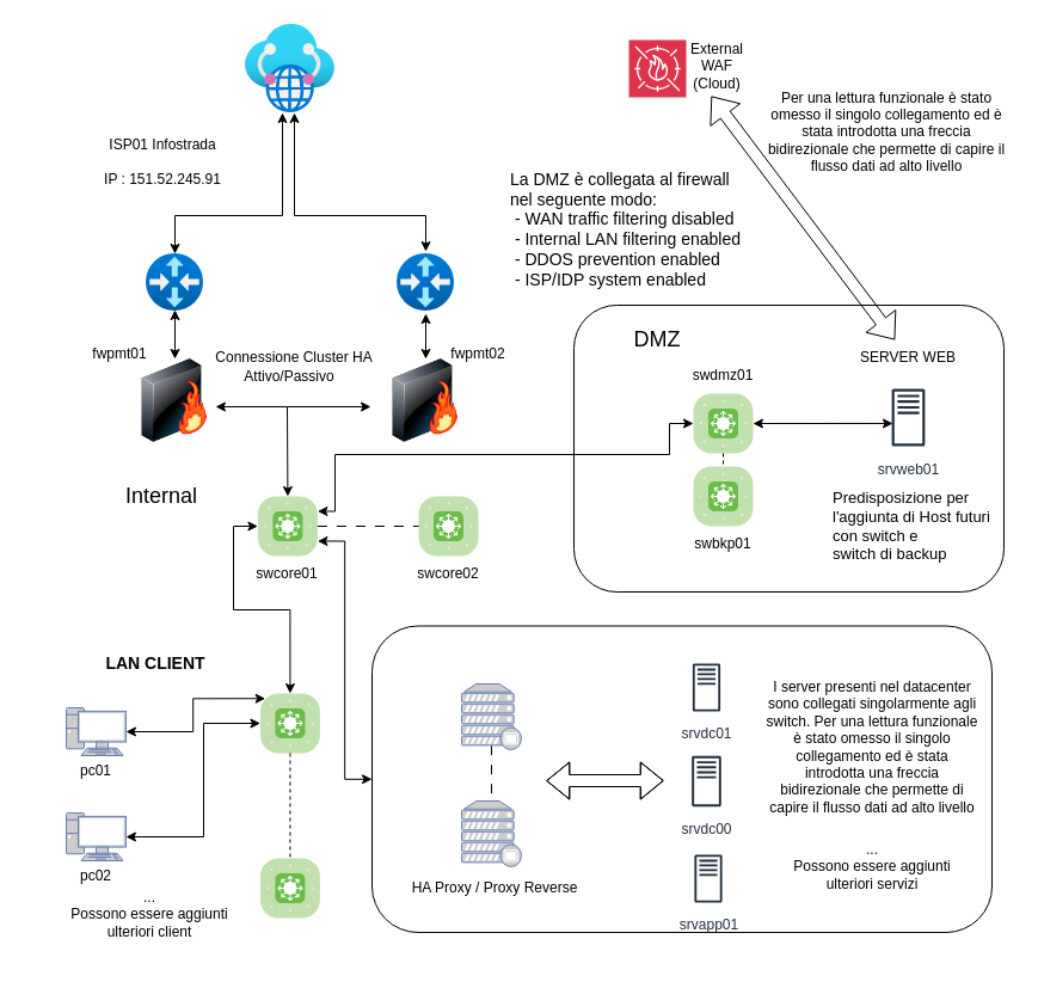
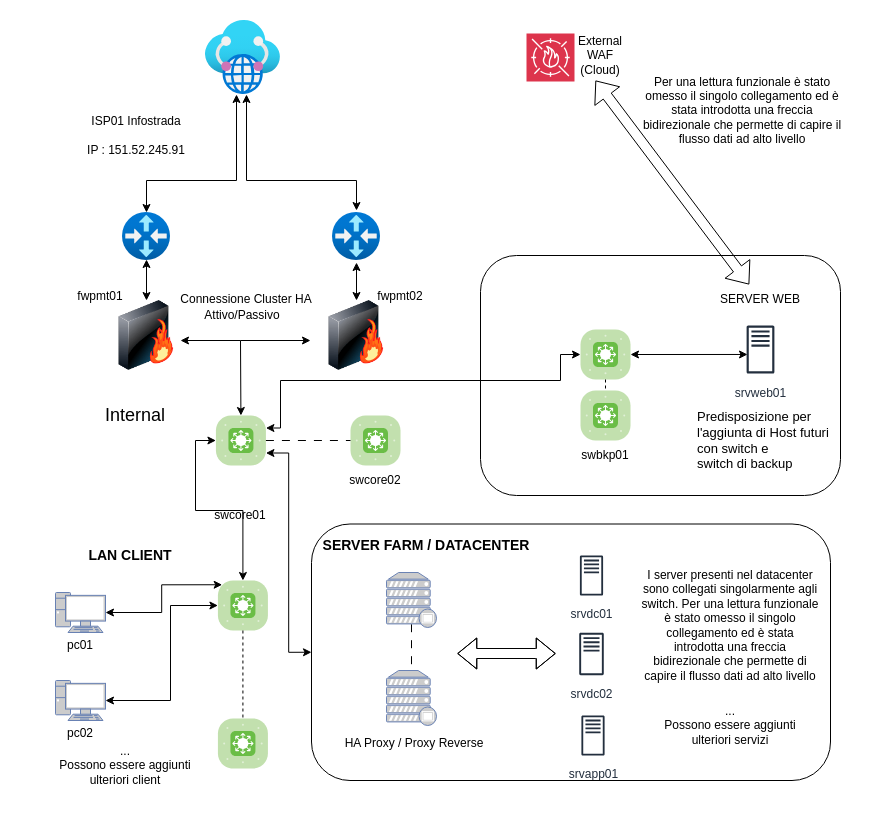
  <mxCell id="0" />
  <mxCell id="1" parent="0" />
  <mxCell id="2" value="" style="image;html=1;image=img/lib/clip_art/networking/Firewall-page1_128x128.png" parent="1" vertex="1"><mxGeometry x="326" y="300" width="60" height="70" as="geometry" /></mxCell>
  <mxCell id="3" value="" style="image;html=1;image=img/lib/clip_art/networking/Firewall-page1_128x128.png" parent="1" vertex="1"><mxGeometry x="116" y="300" width="60" height="70" as="geometry" /></mxCell>
  <mxCell id="4" style="edgeStyle=orthogonalEdgeStyle;rounded=0;orthogonalLoop=1;jettySize=auto;html=1;startArrow=classic;startFill=1;" parent="1" source="6" target="11" edge="1"><mxGeometry relative="1" as="geometry"><mxPoint x="146" y="210" as="targetPoint" /><Array as="points"><mxPoint x="236" y="180" /><mxPoint x="146" y="180" /></Array></mxGeometry></mxCell>
  <mxCell id="5" style="edgeStyle=orthogonalEdgeStyle;rounded=0;orthogonalLoop=1;jettySize=auto;html=1;startArrow=classic;startFill=1;" parent="1" source="6" edge="1"><mxGeometry relative="1" as="geometry"><mxPoint x="356" y="210" as="targetPoint" /><Array as="points"><mxPoint x="246" y="180" /><mxPoint x="356" y="180" /></Array></mxGeometry></mxCell>
  <mxCell id="6" value="" style="image;aspect=fixed;html=1;points=[];align=center;fontSize=12;image=img/lib/azure2/networking/Virtual_WANs.svg;" parent="1" vertex="1"><mxGeometry x="204.84" y="20" width="75.16" height="74" as="geometry" /></mxCell>
  <mxCell id="7" value="ISP01 Infostrada&lt;br&gt;&lt;br&gt;IP : 151.52.245.91" style="text;html=1;align=center;verticalAlign=middle;whiteSpace=wrap;rounded=0;" parent="1" vertex="1"><mxGeometry x="66" y="120" width="140" height="30" as="geometry" /></mxCell>
  <mxCell id="8" value="Connessione Cluster HA" style="text;html=1;align=center;verticalAlign=middle;whiteSpace=wrap;rounded=0;" parent="1" vertex="1"><mxGeometry x="176" y="279" width="140" height="40" as="geometry" /></mxCell>
  <mxCell id="9" value="fwpmt02" style="text;html=1;align=center;verticalAlign=middle;whiteSpace=wrap;rounded=0;" parent="1" vertex="1"><mxGeometry x="350" y="281" width="100" height="30" as="geometry" /></mxCell>
  <mxCell id="10" value="fwpmt01" style="text;html=1;align=center;verticalAlign=middle;whiteSpace=wrap;rounded=0;" parent="1" vertex="1"><mxGeometry x="50" y="281" width="100" height="30" as="geometry" /></mxCell>
  <mxCell id="11" value="" style="image;aspect=fixed;html=1;points=[];align=center;fontSize=12;image=img/lib/azure2/networking/Virtual_Router.svg;" parent="1" vertex="1"><mxGeometry x="122" y="212" width="48" height="48" as="geometry" /></mxCell>
  <mxCell id="12" value="" style="image;aspect=fixed;html=1;points=[];align=center;fontSize=12;image=img/lib/azure2/networking/Virtual_Router.svg;" parent="1" vertex="1"><mxGeometry x="332" y="212" width="48" height="48" as="geometry" /></mxCell>
  <mxCell id="13" style="edgeStyle=orthogonalEdgeStyle;rounded=0;orthogonalLoop=1;jettySize=auto;html=1;exitX=0.5;exitY=0;exitDx=0;exitDy=0;entryX=0.5;entryY=0.979;entryDx=0;entryDy=0;entryPerimeter=0;startArrow=classic;startFill=1;" parent="1" source="3" target="11" edge="1"><mxGeometry relative="1" as="geometry" /></mxCell>
  <mxCell id="14" value="Attivo/Passivo" style="text;html=1;align=center;verticalAlign=middle;whiteSpace=wrap;rounded=0;" parent="1" vertex="1"><mxGeometry x="212.42" y="300" width="60" height="30" as="geometry" /></mxCell>
  <mxCell id="15" style="edgeStyle=orthogonalEdgeStyle;rounded=0;orthogonalLoop=1;jettySize=auto;html=1;exitX=0.5;exitY=0;exitDx=0;exitDy=0;entryX=0.5;entryY=1.042;entryDx=0;entryDy=0;entryPerimeter=0;startArrow=classic;startFill=1;" parent="1" source="2" target="12" edge="1"><mxGeometry relative="1" as="geometry" /></mxCell>
  <mxCell id="16" value="" style="verticalLabelPosition=bottom;sketch=0;html=1;fillColor=#6ABD46;strokeColor=#ffffff;verticalAlign=top;align=center;points=[[0.085,0.085,0],[0.915,0.085,0],[0.915,0.915,0],[0.085,0.915,0],[0.25,0,0],[0.5,0,0],[0.75,0,0],[1,0.25,0],[1,0.5,0],[1,0.75,0],[0.75,1,0],[0.5,1,0],[0.25,1,0],[0,0.75,0],[0,0.5,0],[0,0.25,0]];pointerEvents=1;shape=mxgraph.cisco_safe.compositeIcon;bgIcon=mxgraph.cisco_safe.architecture.generic_appliance;resIcon=mxgraph.cisco_safe.architecture.l3_switch;" parent="1" vertex="1"><mxGeometry x="580" y="329" width="50" height="50" as="geometry" /></mxCell>
  <mxCell id="17" value="" style="verticalLabelPosition=bottom;sketch=0;html=1;fillColor=#6ABD46;strokeColor=#ffffff;verticalAlign=top;align=center;points=[[0.085,0.085,0],[0.915,0.085,0],[0.915,0.915,0],[0.085,0.915,0],[0.25,0,0],[0.5,0,0],[0.75,0,0],[1,0.25,0],[1,0.5,0],[1,0.75,0],[0.75,1,0],[0.5,1,0],[0.25,1,0],[0,0.75,0],[0,0.5,0],[0,0.25,0]];pointerEvents=1;shape=mxgraph.cisco_safe.compositeIcon;bgIcon=mxgraph.cisco_safe.architecture.generic_appliance;resIcon=mxgraph.cisco_safe.architecture.l3_switch;" parent="1" vertex="1"><mxGeometry x="580" y="390" width="50" height="50" as="geometry" /></mxCell>
  <mxCell id="18" style="edgeStyle=orthogonalEdgeStyle;rounded=0;orthogonalLoop=1;jettySize=auto;html=1;exitX=0.5;exitY=1;exitDx=0;exitDy=0;exitPerimeter=0;entryX=0.5;entryY=0;entryDx=0;entryDy=0;entryPerimeter=0;dashed=1;endArrow=none;endFill=0;" parent="1" source="16" target="17" edge="1"><mxGeometry relative="1" as="geometry" /></mxCell>
- <mxCell id="19" value="swdmz01" style="text;html=1;align=center;verticalAlign=middle;whiteSpace=wrap;rounded=0;" parent="1" vertex="1"><mxGeometry x="560" y="299" width="90" height="30" as="geometry" /></mxCell>
  <mxCell id="20" style="edgeStyle=orthogonalEdgeStyle;rounded=0;orthogonalLoop=1;jettySize=auto;html=1;exitX=0.5;exitY=0.94;exitDx=0;exitDy=0;exitPerimeter=0;dashed=1;dashPattern=8 8;endArrow=none;endFill=0;" parent="1" source="21" target="22" edge="1"><mxGeometry relative="1" as="geometry" /></mxCell>
  <mxCell id="21" value="" style="fontColor=#0066CC;verticalAlign=top;verticalLabelPosition=bottom;labelPosition=center;align=center;html=1;outlineConnect=0;fillColor=#CCCCCC;strokeColor=#6881B3;gradientColor=none;gradientDirection=north;strokeWidth=2;shape=mxgraph.networks.proxy_server;" parent="1" vertex="1"><mxGeometry x="386" y="572" width="50" height="55" as="geometry" /></mxCell>
  <mxCell id="22" value="" style="fontColor=#0066CC;verticalAlign=top;verticalLabelPosition=bottom;labelPosition=center;align=center;html=1;outlineConnect=0;fillColor=#CCCCCC;strokeColor=#6881B3;gradientColor=none;gradientDirection=north;strokeWidth=2;shape=mxgraph.networks.proxy_server;" parent="1" vertex="1"><mxGeometry x="386" y="670" width="50" height="55" as="geometry" /></mxCell>
  <mxCell id="23" value="HA Proxy / Proxy Reverse" style="text;html=1;align=center;verticalAlign=middle;whiteSpace=wrap;rounded=0;" parent="1" vertex="1"><mxGeometry x="342" y="728" width="144" height="30" as="geometry" /></mxCell>
  <mxCell id="24" style="edgeStyle=orthogonalEdgeStyle;rounded=0;orthogonalLoop=1;jettySize=auto;html=1;exitX=0.5;exitY=1;exitDx=0;exitDy=0;" parent="1" source="23" target="23" edge="1"><mxGeometry relative="1" as="geometry" /></mxCell>
  <mxCell id="25" value="srvweb01" style="sketch=0;outlineConnect=0;fontColor=#232F3E;gradientColor=none;strokeColor=#232F3E;fillColor=#ffffff;dashed=0;verticalLabelPosition=bottom;verticalAlign=top;align=center;html=1;fontSize=12;fontStyle=0;aspect=fixed;shape=mxgraph.aws4.resourceIcon;resIcon=mxgraph.aws4.traditional_server;" parent="1" vertex="1"><mxGeometry x="730" y="319" width="60" height="60" as="geometry" /></mxCell>
  <mxCell id="26" value="&lt;font style=&quot;font-size: 18px;&quot;&gt;Internal&lt;br&gt;&lt;/font&gt;" style="text;html=1;align=center;verticalAlign=middle;whiteSpace=wrap;rounded=0;" parent="1" vertex="1"><mxGeometry x="105" y="400" width="60" height="30" as="geometry" /></mxCell>
- <mxCell id="27" value="&lt;font style=&quot;font-size: 18px;&quot;&gt;DMZ&lt;/font&gt;" style="text;html=1;align=center;verticalAlign=middle;whiteSpace=wrap;rounded=0;" parent="1" vertex="1"><mxGeometry x="520" y="269" width="60" height="30" as="geometry" /></mxCell>
+ <mxCell id="28" value="&lt;font style=&quot;font-size: 14px;&quot;&gt;&lt;b&gt;SERVER FARM / DATACENTER&lt;/b&gt;&lt;/font&gt;" style="text;html=1;align=center;verticalAlign=middle;whiteSpace=wrap;rounded=0;" parent="1" vertex="1"><mxGeometry x="316" y="530" width="220" height="30" as="geometry" /></mxCell>
  <mxCell id="29" style="edgeStyle=orthogonalEdgeStyle;rounded=0;orthogonalLoop=1;jettySize=auto;html=1;exitX=1;exitY=0.5;exitDx=0;exitDy=0;exitPerimeter=0;entryX=0.283;entryY=0.583;entryDx=0;entryDy=0;entryPerimeter=0;startArrow=classic;startFill=1;" parent="1" source="16" target="25" edge="1"><mxGeometry relative="1" as="geometry" /></mxCell>
  <mxCell id="30" value="swbkp01" style="text;html=1;align=center;verticalAlign=middle;whiteSpace=wrap;rounded=0;" parent="1" vertex="1"><mxGeometry x="560" y="440" width="90" height="30" as="geometry" /></mxCell>
  <mxCell id="31" value="&lt;div style=&quot;font-size: 13px;&quot;&gt;&lt;span style=&quot;text-wrap: nowrap; background-color: initial;&quot;&gt;&lt;font style=&quot;font-size: 13px;&quot;&gt;Predisposizione per&lt;/font&gt;&lt;/span&gt;&lt;/div&gt;&lt;span style=&quot;text-wrap: nowrap; font-size: 13px;&quot;&gt;&lt;font style=&quot;font-size: 13px;&quot;&gt;l'aggiunta di Host futuri &lt;br&gt;con switch e &lt;br&gt;switch di backup&lt;/font&gt;&lt;/span&gt;" style="text;html=1;align=left;verticalAlign=middle;whiteSpace=wrap;rounded=0;" parent="1" vertex="1"><mxGeometry x="695" y="400" width="130" height="80" as="geometry" /></mxCell>
- <mxCell id="32" value="&lt;font style=&quot;font-size: 14px;&quot;&gt;La DMZ è collegata al firewall nel seguente modo:&lt;br&gt;&amp;nbsp;- WAN traffic filtering disabled&amp;nbsp;&lt;br&gt;&amp;nbsp;- Internal LAN filtering enabled&amp;nbsp;&lt;/font&gt;&lt;div style=&quot;font-size: 14px;&quot;&gt;&lt;font style=&quot;font-size: 14px;&quot;&gt;&amp;nbsp;- DDOS prevention enabled&lt;br&gt;&amp;nbsp;- ISP/IDP system enabled&lt;br&gt;&lt;/font&gt;&lt;br&gt;&lt;/div&gt;" style="text;html=1;align=left;verticalAlign=middle;whiteSpace=wrap;rounded=0;" parent="1" vertex="1"><mxGeometry x="425" y="150" width="205" height="100" as="geometry" /></mxCell>
  <mxCell id="33" value="" style="verticalLabelPosition=bottom;sketch=0;html=1;fillColor=#6ABD46;strokeColor=#ffffff;verticalAlign=top;align=center;points=[[0.085,0.085,0],[0.915,0.085,0],[0.915,0.915,0],[0.085,0.915,0],[0.25,0,0],[0.5,0,0],[0.75,0,0],[1,0.25,0],[1,0.5,0],[1,0.75,0],[0.75,1,0],[0.5,1,0],[0.25,1,0],[0,0.75,0],[0,0.5,0],[0,0.25,0]];pointerEvents=1;shape=mxgraph.cisco_safe.compositeIcon;bgIcon=mxgraph.cisco_safe.architecture.generic_appliance;resIcon=mxgraph.cisco_safe.architecture.l3_switch;" parent="1" vertex="1"><mxGeometry x="217.42" y="580" width="50" height="50" as="geometry" /></mxCell>
  <mxCell id="34" value="" style="verticalLabelPosition=bottom;sketch=0;html=1;fillColor=#6ABD46;strokeColor=#ffffff;verticalAlign=top;align=center;points=[[0.085,0.085,0],[0.915,0.085,0],[0.915,0.915,0],[0.085,0.915,0],[0.25,0,0],[0.5,0,0],[0.75,0,0],[1,0.25,0],[1,0.5,0],[1,0.75,0],[0.75,1,0],[0.5,1,0],[0.25,1,0],[0,0.75,0],[0,0.5,0],[0,0.25,0]];pointerEvents=1;shape=mxgraph.cisco_safe.compositeIcon;bgIcon=mxgraph.cisco_safe.architecture.generic_appliance;resIcon=mxgraph.cisco_safe.architecture.l3_switch;" parent="1" vertex="1"><mxGeometry x="217.42" y="718" width="50" height="50" as="geometry" /></mxCell>
  <mxCell id="35" style="edgeStyle=orthogonalEdgeStyle;rounded=0;orthogonalLoop=1;jettySize=auto;html=1;exitX=0.5;exitY=1;exitDx=0;exitDy=0;exitPerimeter=0;entryX=0.5;entryY=0;entryDx=0;entryDy=0;entryPerimeter=0;dashed=1;endArrow=none;endFill=0;" parent="1" source="33" target="34" edge="1"><mxGeometry relative="1" as="geometry" /></mxCell>
  <mxCell id="36" style="edgeStyle=orthogonalEdgeStyle;rounded=0;orthogonalLoop=1;jettySize=auto;html=1;exitX=1;exitY=0.75;exitDx=0;exitDy=0;exitPerimeter=0;entryX=0;entryY=0.5;entryDx=0;entryDy=0;startArrow=classic;startFill=1;" parent="1" source="37" target="60" edge="1"><mxGeometry relative="1" as="geometry" /></mxCell>
  <mxCell id="37" value="" style="verticalLabelPosition=bottom;sketch=0;html=1;fillColor=#6ABD46;strokeColor=#ffffff;verticalAlign=top;align=center;points=[[0.085,0.085,0],[0.915,0.085,0],[0.915,0.915,0],[0.085,0.915,0],[0.25,0,0],[0.5,0,0],[0.75,0,0],[1,0.25,0],[1,0.5,0],[1,0.75,0],[0.75,1,0],[0.5,1,0],[0.25,1,0],[0,0.75,0],[0,0.5,0],[0,0.25,0]];pointerEvents=1;shape=mxgraph.cisco_safe.compositeIcon;bgIcon=mxgraph.cisco_safe.architecture.generic_appliance;resIcon=mxgraph.cisco_safe.architecture.l3_switch;" parent="1" vertex="1"><mxGeometry x="215.42" y="415" width="50" height="50" as="geometry" /></mxCell>
  <mxCell id="38" value="" style="verticalLabelPosition=bottom;sketch=0;html=1;fillColor=#6ABD46;strokeColor=#ffffff;verticalAlign=top;align=center;points=[[0.085,0.085,0],[0.915,0.085,0],[0.915,0.915,0],[0.085,0.915,0],[0.25,0,0],[0.5,0,0],[0.75,0,0],[1,0.25,0],[1,0.5,0],[1,0.75,0],[0.75,1,0],[0.5,1,0],[0.25,1,0],[0,0.75,0],[0,0.5,0],[0,0.25,0]];pointerEvents=1;shape=mxgraph.cisco_safe.compositeIcon;bgIcon=mxgraph.cisco_safe.architecture.generic_appliance;resIcon=mxgraph.cisco_safe.architecture.l3_switch;" parent="1" vertex="1"><mxGeometry x="350" y="415" width="50" height="50" as="geometry" /></mxCell>
  <mxCell id="39" value="" style="rounded=1;whiteSpace=wrap;html=1;fillColor=none;" parent="1" vertex="1"><mxGeometry x="480" y="255" width="360" height="240" as="geometry" /></mxCell>
- <mxCell id="40" value="swcore01" style="text;html=1;align=center;verticalAlign=middle;whiteSpace=wrap;rounded=0;" parent="1" vertex="1"><mxGeometry x="210.42" y="465" width="60" height="30" as="geometry" /></mxCell>
+ <mxCell id="40" value="swcore01" style="text;html=1;align=center;verticalAlign=middle;whiteSpace=wrap;rounded=0;" parent="1" vertex="1"><mxGeometry x="210.42" y="500" width="60" height="30" as="geometry" /></mxCell>
  <mxCell id="41" value="swcore02" style="text;html=1;align=center;verticalAlign=middle;whiteSpace=wrap;rounded=0;" parent="1" vertex="1"><mxGeometry x="345" y="465" width="60" height="30" as="geometry" /></mxCell>
  <mxCell id="42" style="edgeStyle=orthogonalEdgeStyle;rounded=0;orthogonalLoop=1;jettySize=auto;html=1;exitX=1;exitY=0.5;exitDx=0;exitDy=0;exitPerimeter=0;entryX=0;entryY=0.5;entryDx=0;entryDy=0;entryPerimeter=0;endArrow=none;endFill=0;dashed=1;dashPattern=8 8;" parent="1" source="37" target="38" edge="1"><mxGeometry relative="1" as="geometry" /></mxCell>
  <mxCell id="43" value="" style="fontColor=#0066CC;verticalAlign=top;verticalLabelPosition=bottom;labelPosition=center;align=center;html=1;outlineConnect=0;fillColor=#CCCCCC;strokeColor=#6881B3;gradientColor=none;gradientDirection=north;strokeWidth=2;shape=mxgraph.networks.pc;" parent="1" vertex="1"><mxGeometry x="55" y="592" width="50" height="40" as="geometry" /></mxCell>
  <mxCell id="44" value="pc01" style="text;html=1;align=center;verticalAlign=middle;whiteSpace=wrap;rounded=0;" parent="1" vertex="1"><mxGeometry x="50" y="630" width="60" height="30" as="geometry" /></mxCell>
  <mxCell id="45" value="" style="fontColor=#0066CC;verticalAlign=top;verticalLabelPosition=bottom;labelPosition=center;align=center;html=1;outlineConnect=0;fillColor=#CCCCCC;strokeColor=#6881B3;gradientColor=none;gradientDirection=north;strokeWidth=2;shape=mxgraph.networks.pc;" parent="1" vertex="1"><mxGeometry x="55" y="680" width="50" height="40" as="geometry" /></mxCell>
  <mxCell id="46" value="pc02" style="text;html=1;align=center;verticalAlign=middle;whiteSpace=wrap;rounded=0;" parent="1" vertex="1"><mxGeometry x="50" y="718" width="60" height="30" as="geometry" /></mxCell>
  <mxCell id="47" style="edgeStyle=orthogonalEdgeStyle;rounded=0;orthogonalLoop=1;jettySize=auto;html=1;exitX=1;exitY=0.5;exitDx=0;exitDy=0;exitPerimeter=0;entryX=0;entryY=0.5;entryDx=0;entryDy=0;entryPerimeter=0;startArrow=classic;startFill=1;" parent="1" source="45" target="33" edge="1"><mxGeometry relative="1" as="geometry"><Array as="points"><mxPoint x="170" y="700" /><mxPoint x="170" y="605" /></Array></mxGeometry></mxCell>
  <mxCell id="48" style="edgeStyle=orthogonalEdgeStyle;rounded=0;orthogonalLoop=1;jettySize=auto;html=1;exitX=1;exitY=0.5;exitDx=0;exitDy=0;exitPerimeter=0;entryX=0.085;entryY=0.085;entryDx=0;entryDy=0;entryPerimeter=0;startArrow=classic;startFill=1;" parent="1" source="43" target="33" edge="1"><mxGeometry relative="1" as="geometry" /></mxCell>
  <mxCell id="49" style="edgeStyle=orthogonalEdgeStyle;rounded=0;orthogonalLoop=1;jettySize=auto;html=1;exitX=0;exitY=0.5;exitDx=0;exitDy=0;exitPerimeter=0;entryX=1;entryY=0.25;entryDx=0;entryDy=0;entryPerimeter=0;startArrow=classic;startFill=1;" parent="1" source="16" target="37" edge="1"><mxGeometry relative="1" as="geometry"><Array as="points"><mxPoint x="560" y="354" /><mxPoint x="560" y="380" /><mxPoint x="280" y="380" /><mxPoint x="280" y="428" /></Array></mxGeometry></mxCell>
  <mxCell id="50" value="" style="endArrow=classic;html=1;rounded=0;startArrow=classic;startFill=1;endFill=1;" parent="1" edge="1"><mxGeometry width="50" height="50" relative="1" as="geometry"><mxPoint x="180" y="340" as="sourcePoint" /><mxPoint x="310" y="340" as="targetPoint" /><Array as="points"><mxPoint x="240" y="340" /></Array></mxGeometry></mxCell>
  <mxCell id="51" value="" style="endArrow=none;html=1;rounded=0;endFill=0;startArrow=classic;startFill=1;exitX=0.5;exitY=0;exitDx=0;exitDy=0;exitPerimeter=0;" parent="1" source="37" edge="1"><mxGeometry width="50" height="50" relative="1" as="geometry"><mxPoint x="240" y="450" as="sourcePoint" /><mxPoint x="240" y="340" as="targetPoint" /></mxGeometry></mxCell>
  <mxCell id="52" value="...&lt;br&gt;Possono essere aggiunti ulteriori client" style="text;html=1;align=center;verticalAlign=middle;whiteSpace=wrap;rounded=0;" parent="1" vertex="1"><mxGeometry x="55" y="730" width="140" height="70" as="geometry" /></mxCell>
  <mxCell id="53" value="&lt;font style=&quot;font-size: 14px;&quot;&gt;&lt;b&gt;LAN CLIENT&lt;/b&gt;&lt;/font&gt;" style="text;html=1;align=center;verticalAlign=middle;whiteSpace=wrap;rounded=0;" parent="1" vertex="1"><mxGeometry y="540" width="220" height="30" as="geometry" x="20" /></mxCell>
  <mxCell id="54" style="edgeStyle=orthogonalEdgeStyle;rounded=0;orthogonalLoop=1;jettySize=auto;html=1;exitX=0.5;exitY=0;exitDx=0;exitDy=0;exitPerimeter=0;entryX=0;entryY=0.5;entryDx=0;entryDy=0;entryPerimeter=0;startArrow=classic;startFill=1;" parent="1" source="33" target="37" edge="1"><mxGeometry relative="1" as="geometry"><Array as="points"><mxPoint x="242" y="510" /><mxPoint x="195" y="510" /><mxPoint x="195" y="440" /></Array></mxGeometry></mxCell>
  <mxCell id="55" value="SERVER WEB" style="text;html=1;align=center;verticalAlign=middle;whiteSpace=wrap;rounded=0;" parent="1" vertex="1"><mxGeometry x="705" y="284" width="110" height="30" as="geometry" /></mxCell>
- <mxCell id="56" value="srvdc00" style="sketch=0;outlineConnect=0;fontColor=#232F3E;gradientColor=none;strokeColor=#232F3E;fillColor=#ffffff;dashed=0;verticalLabelPosition=bottom;verticalAlign=top;align=center;html=1;fontSize=12;fontStyle=0;aspect=fixed;shape=mxgraph.aws4.resourceIcon;resIcon=mxgraph.aws4.traditional_server;" parent="1" vertex="1"><mxGeometry x="564.5" y="627" width="53" height="53" as="geometry" /></mxCell>
+ <mxCell id="56" value="srvdc02" style="sketch=0;outlineConnect=0;fontColor=#232F3E;gradientColor=none;strokeColor=#232F3E;fillColor=#ffffff;dashed=0;verticalLabelPosition=bottom;verticalAlign=top;align=center;html=1;fontSize=12;fontStyle=0;aspect=fixed;shape=mxgraph.aws4.resourceIcon;resIcon=mxgraph.aws4.traditional_server;" parent="1" vertex="1"><mxGeometry x="564.5" y="627" width="53" height="53" as="geometry" /></mxCell>
  <mxCell id="57" value="srvdc01" style="sketch=0;outlineConnect=0;fontColor=#232F3E;gradientColor=none;strokeColor=#232F3E;fillColor=#ffffff;dashed=0;verticalLabelPosition=bottom;verticalAlign=top;align=center;html=1;fontSize=12;fontStyle=0;aspect=fixed;shape=mxgraph.aws4.resourceIcon;resIcon=mxgraph.aws4.traditional_server;" parent="1" vertex="1"><mxGeometry x="566" y="550" width="50" height="50" as="geometry" /></mxCell>
  <mxCell id="58" value="srvapp01" style="sketch=0;outlineConnect=0;fontColor=#232F3E;gradientColor=none;strokeColor=#232F3E;fillColor=#ffffff;dashed=0;verticalLabelPosition=bottom;verticalAlign=top;align=center;html=1;fontSize=12;fontStyle=0;aspect=fixed;shape=mxgraph.aws4.resourceIcon;resIcon=mxgraph.aws4.traditional_server;" parent="1" vertex="1"><mxGeometry x="567.5" y="710" width="50" height="50" as="geometry" /></mxCell>
  <mxCell id="59" value="...&lt;br&gt;Possono essere aggiunti ulteriori servizi" style="text;html=1;align=center;verticalAlign=middle;whiteSpace=wrap;rounded=0;" parent="1" vertex="1"><mxGeometry x="660" y="690" width="140" height="70" as="geometry" /></mxCell>
  <mxCell id="60" value="" style="rounded=1;whiteSpace=wrap;html=1;fillColor=none;" parent="1" vertex="1"><mxGeometry x="311" y="523.5" width="519" height="256.5" as="geometry" /></mxCell>
  <mxCell id="61" value="" style="shape=flexArrow;endArrow=classic;startArrow=classic;html=1;rounded=0;" parent="1" edge="1"><mxGeometry width="100" height="100" relative="1" as="geometry"><mxPoint x="555.25" y="653" as="sourcePoint" /><mxPoint x="456.75" y="653" as="targetPoint" /><Array as="points"><mxPoint x="535.25" y="653" /></Array></mxGeometry></mxCell>
  <mxCell id="62" value="I server presenti nel datacenter sono collegati singolarmente agli switch. Per una lettura funzionale è stato omesso il singolo collegamento ed è stata introdotta una freccia bidirezionale che permette di capire il flusso dati ad alto livello" style="text;html=1;align=center;verticalAlign=middle;whiteSpace=wrap;rounded=0;" parent="1" vertex="1"><mxGeometry x="640" y="560" width="180" height="130" as="geometry" /></mxCell>
  <mxCell id="63" value="" style="sketch=0;points=[[0,0,0],[0.25,0,0],[0.5,0,0],[0.75,0,0],[1,0,0],[0,1,0],[0.25,1,0],[0.5,1,0],[0.75,1,0],[1,1,0],[0,0.25,0],[0,0.5,0],[0,0.75,0],[1,0.25,0],[1,0.5,0],[1,0.75,0]];outlineConnect=0;fontColor=#232F3E;fillColor=#DD344C;strokeColor=#ffffff;dashed=0;verticalLabelPosition=bottom;verticalAlign=top;align=center;html=1;fontSize=12;fontStyle=0;aspect=fixed;shape=mxgraph.aws4.resourceIcon;resIcon=mxgraph.aws4.waf;" vertex="1" parent="1"><mxGeometry x="526" y="33" width="48" height="48" as="geometry" /></mxCell>
  <mxCell id="64" value="External WAF (Cloud)&lt;div&gt;&lt;br&gt;&lt;/div&gt;" style="text;html=1;align=center;verticalAlign=middle;whiteSpace=wrap;rounded=0;" vertex="1" parent="1"><mxGeometry x="570" y="47" width="60" height="30" as="geometry" /></mxCell>
  <mxCell id="65" value="" style="shape=flexArrow;endArrow=classic;startArrow=classic;html=1;rounded=0;" edge="1" parent="1" target="55"><mxGeometry width="100" height="100" relative="1" as="geometry"><mxPoint x="595" y="80" as="sourcePoint" /><mxPoint x="695" y="-20" as="targetPoint" /></mxGeometry></mxCell>
  <mxCell id="66" value="Per una lettura funzionale è stato omesso il singolo collegamento ed è stata introdotta una freccia bidirezionale che permette di capire il flusso dati ad alto livello" style="text;html=1;align=center;verticalAlign=middle;whiteSpace=wrap;rounded=0;" vertex="1" parent="1"><mxGeometry x="637" y="60" width="210" height="100" as="geometry" /></mxCell>
